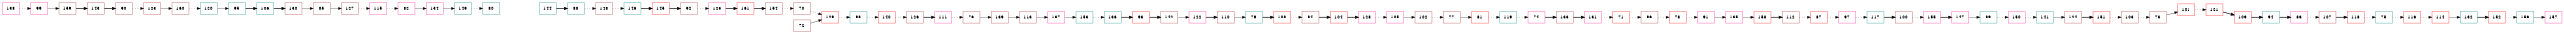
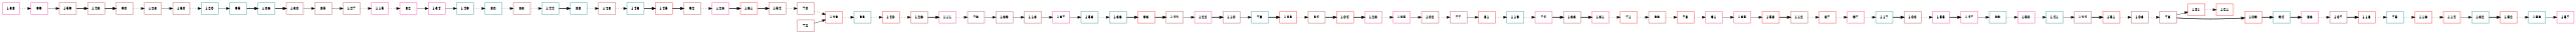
  digraph {
    rankdir=LR
    node [color=brown shape=record]
    edge [style=dotted]
    n1 [color=deeppink label="{138}"]
    n2 [color=deeppink label="{99}"]
    n3 [label="{159}"]
    n4 [label="{143}"]
    n5 [label="{90}"]
    n6 [label="{123}"]
    n7 [label="{160}"]
    n8 [color=teal label="{120}"]
    n9 [color=teal label="{95}"]
    n10 [color=teal label="{106}"]
    n11 [label="{130}"]
    n12 [label="{85}"]
    n13 [label="{127}"]
    n14 [color=deeppink label="{115}"]
    n15 [color=deeppink label="{82}"]
    n16 [color=deeppink label="{134}"]
    n17 [color=teal label="{149}"]
    n18 [color=teal label="{80}"]
+   n19 [label="{83}"]
    n20 [color=teal label="{144}"]
    n21 [color=teal label="{88}"]
    n22 [label="{148}"]
    n23 [color=teal label="{146}"]
    n24 [color=red label="{145}"]
    n25 [label="{92}"]
    n26 [color=deeppink label="{125}"]
    n27 [color=red label="{161}"]
    n28 [label="{154}"]
    n29 [label="{70}"]
    n30 [color=red label="{129}"]
    n31 [label="{72}"]
    n32 [color=teal label="{98}"]
    n33 [color=red label="{140}"]
    n34 [label="{126}"]
    n35 [color=deeppink label="{111}"]
    n36 [label="{76}"]
    n37 [label="{139}"]
    n38 [label="{113}"]
    n39 [color=deeppink label="{137}"]
    n40 [color=teal label="{153}"]
    n41 [color=teal label="{136}"]
    n42 [color=red label="{93}"]
    n43 [label="{142}"]
    n44 [color=deeppink label="{122}"]
    n45 [label="{110}"]
    n46 [color=teal label="{79}"]
    n47 [color=red label="{108}"]
    n48 [label="{84}"]
    n49 [color=red label="{104}"]
    n50 [color=deeppink label="{128}"]
    n51 [color=deeppink label="{105}"]
    n52 [label="{102}"]
    n53 [label="{77}"]
    n54 [color=red label="{81}"]
    n55 [color=teal label="{119}"]
    n56 [color=deeppink label="{74}"]
    n57 [label="{133}"]
    n58 [color=deeppink label="{131}"]
    n59 [color=red label="{71}"]
    n60 [label="{96}"]
    n61 [color=red label="{78}"]
    n62 [color=deeppink label="{91}"]
    n63 [color=deeppink label="{135}"]
    n64 [color=red label="{158}"]
    n65 [label="{112}"]
    n66 [color=red label="{87}"]
    n67 [color=deeppink label="{97}"]
    n68 [color=teal label="{117}"]
    n69 [label="{100}"]
    n70 [color=deeppink label="{155}"]
    n71 [color=deeppink label="{147}"]
    n72 [color=teal label="{89}"]
    n73 [color=deeppink label="{150}"]
    n74 [color=teal label="{141}"]
    n75 [label="{124}"]
    n76 [color=red label="{151}"]
    n77 [label="{103}"]
    n78 [label="{73}"]
    n79 [color=red label="{101}"]
    n80 [color=red label="{121}"]
    n81 [color=red label="{109}"]
    n82 [color=teal label="{94}"]
    n83 [color=deeppink label="{86}"]
    n84 [label="{107}"]
    n85 [color=red label="{118}"]
    n86 [color=teal label="{75}"]
    n87 [color=red label="{116}"]
    n88 [color=red label="{114}"]
    n89 [color=teal label="{132}"]
    n90 [color=red label="{152}"]
    n91 [color=teal label="{156}"]
    n92 [color=deeppink label="{157}"]
    n1 -> n2
    n2 -> n3 [style=solid]
    n3 -> n4 [style=bold]
    n4 -> n5 [style=bold]
    n5 -> n6
    n6 -> n7 [style=solid]
    n7 -> n8
    n8 -> n9 [style=solid]
    n9 -> n10 [style=bold]
    n10 -> n11 [style=bold]
    n11 -> n12 [style=solid]
    n12 -> n13 [style=solid]
    n13 -> n14
    n14 -> n15
    n15 -> n16 [style=solid]
    n16 -> n17 [style=solid]
    n17 -> n18
+   n18 -> n19
+   n19 -> n20
    n20 -> n21 [style=bold]
    n21 -> n22
    n22 -> n23
    n23 -> n24 [style=bold]
    n24 -> n25 [style=bold]
    n25 -> n26
    n26 -> n27 [style=bold]
    n27 -> n28 [style=bold]
    n28 -> n29
    n29 -> n30
    n30 -> n32
    n31 -> n30 [style=solid]
    n32 -> n33
    n33 -> n34
    n34 -> n35 [style=bold]
    n35 -> n36
    n36 -> n37 [style=solid]
    n37 -> n38 [style=solid]
    n38 -> n39 [style=solid]
    n39 -> n40 [style=solid]
    n40 -> n41
    n41 -> n42 [style=bold]
    n42 -> n43 [style=bold]
    n43 -> n44 [style=solid]
    n44 -> n45 [style=bold]
    n45 -> n46 [style=solid]
    n46 -> n47 [style=bold]
    n47 -> n48
    n48 -> n49 [style=bold]
    n49 -> n50 [style=bold]
    n50 -> n51
    n51 -> n52 [style=solid]
    n52 -> n53
    n53 -> n54 [style=solid]
    n54 -> n55
    n55 -> n56
    n56 -> n57 [style=bold]
    n57 -> n58 [style=bold]
    n58 -> n59
    n59 -> n60
    n60 -> n61
    n61 -> n62
    n62 -> n63 [style=solid]
    n63 -> n64 [style=solid]
    n64 -> n65 [style=bold]
    n65 -> n66
    n66 -> n67
    n67 -> n68
    n68 -> n69 [style=bold]
    n69 -> n70
    n70 -> n71 [style=bold]
    n71 -> n72 [style=solid]
    n72 -> n73
    n73 -> n74
    n74 -> n75 [style=solid]
    n75 -> n76 [style=bold]
    n76 -> n77
    n77 -> n78
    n78 -> n79 [style=solid]
    n79 -> n80
-   n80 -> n81 [style=bold]
+   n78 -> n81 [style=bold]
    n81 -> n82 [style=bold]
    n82 -> n83 [style=bold]
    n83 -> n84
    n84 -> n85 [style=bold]
    n85 -> n86
    n86 -> n87
    n87 -> n88
    n88 -> n89 [style=solid]
    n89 -> n90 [style=bold]
    n90 -> n91
    n91 -> n92 [style=solid]
  }
